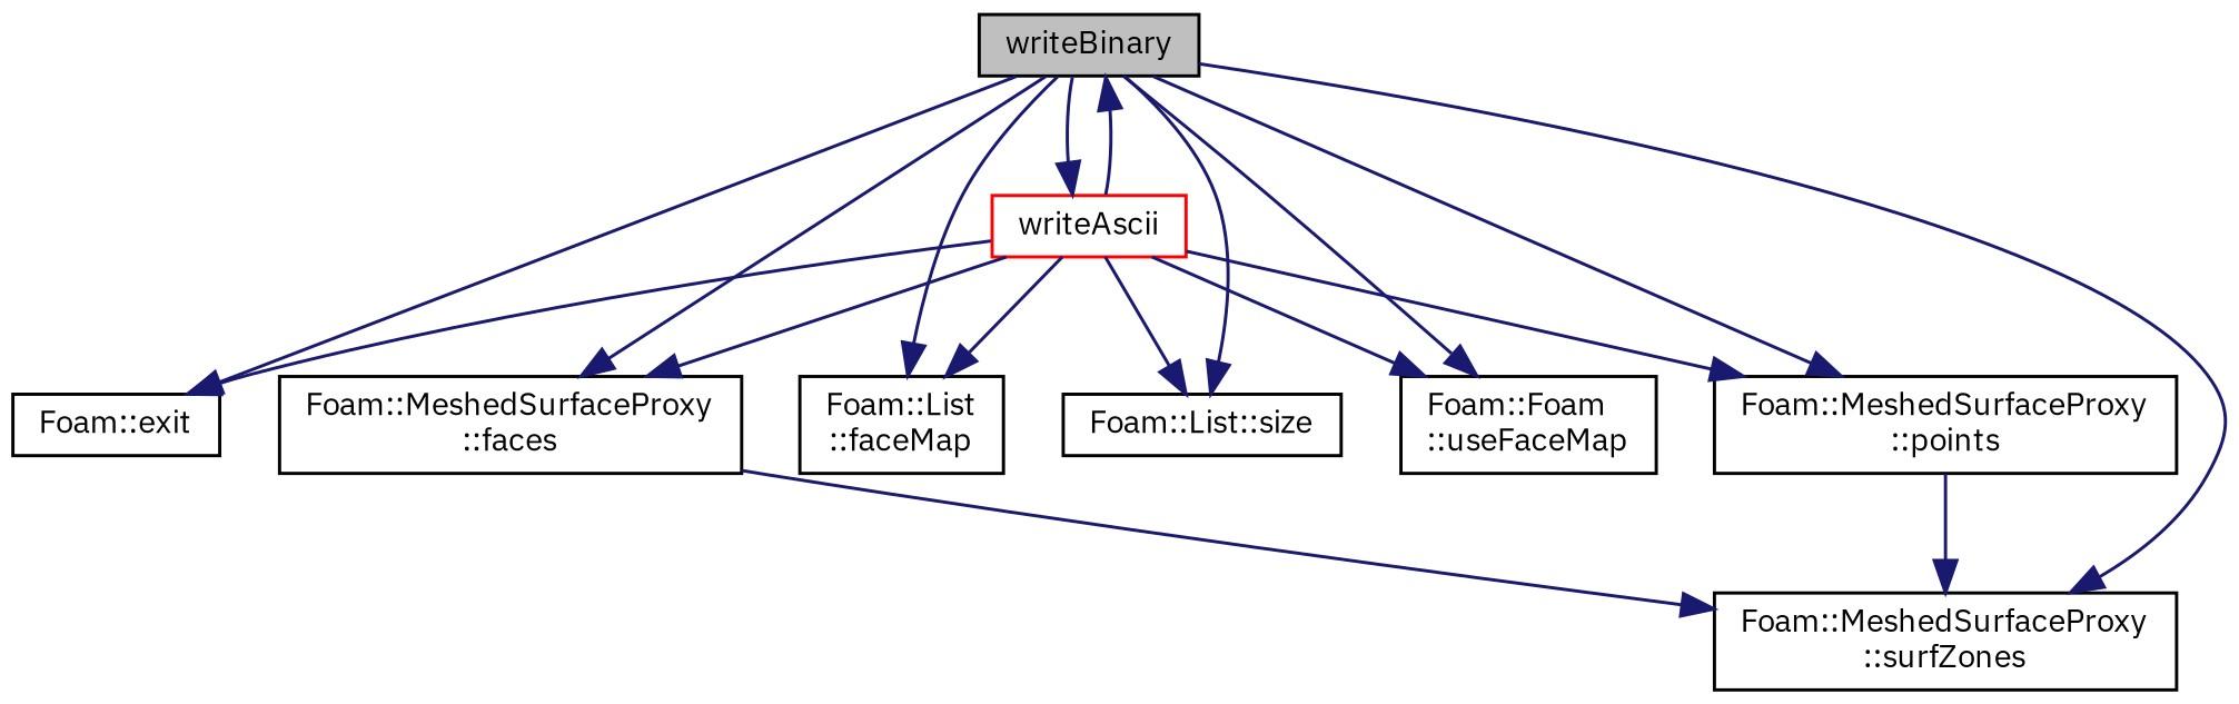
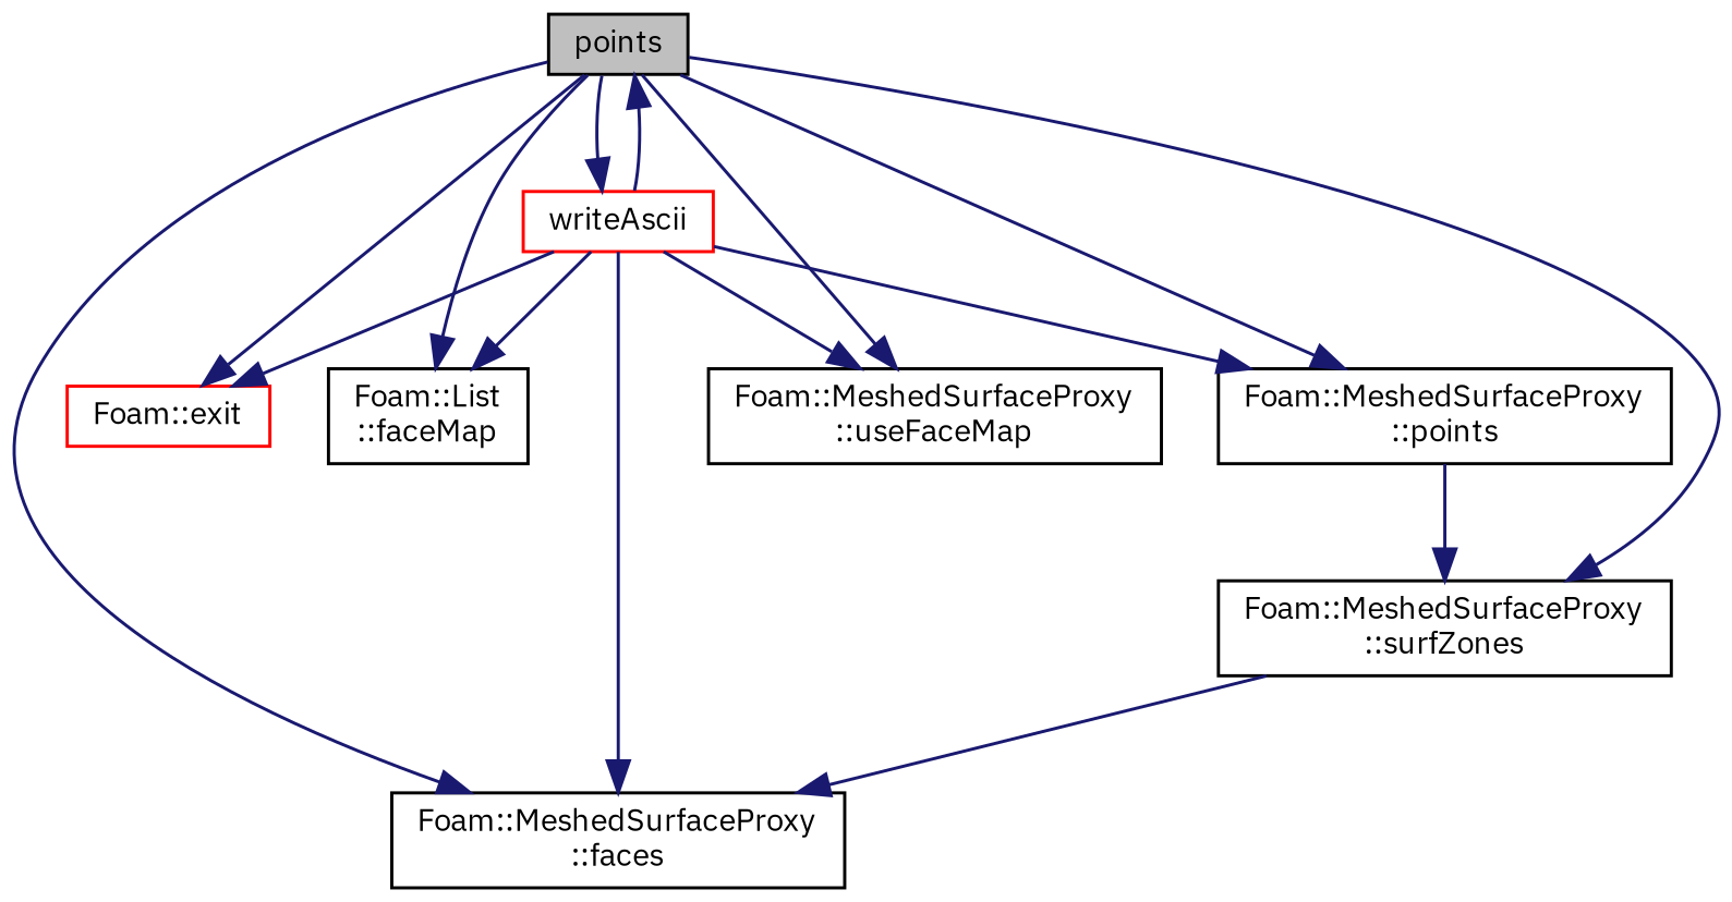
  digraph {
    fontname="IBM Plex Sans"
    rankdir=TB
    node [color=black fontname="IBM Plex Sans" fontsize=10 shape=record]
    edge [color=midnightblue fontname="IBM Plex Sans" fontsize=10 labelfontname=FreeSans labelfontsize=10 style=solid]
-   n1 [fillcolor=grey75 fontcolor=black height=0.2 label=writeBinary style=filled width=0.4]
-   n2 [height=0.2 label="Foam::exit" width=0.4]
+   n1 [fillcolor=grey75 fontcolor=black height=0.2 label=points style=filled width=0.4]
+   n2 [color=red height=0.2 label="Foam::exit" width=0.4]
    n3 [height=0.2 label="Foam::List\l::faceMap" width=0.4]
    n4 [height=0.2 label="Foam::MeshedSurfaceProxy\l::faces" width=0.4]
    n5 [height=0.2 label="Foam::MeshedSurfaceProxy\l::surfZones" width=0.4]
    n6 [height=0.2 label="Foam::MeshedSurfaceProxy\l::points" width=0.4]
-   n7 [height=0.2 label="Foam::List::size" width=0.4]
-   n8 [height=0.2 label="Foam::Foam\l::useFaceMap" width=0.4]
+   n8 [height=0.2 label="Foam::MeshedSurfaceProxy\l::useFaceMap" width=0.4]
    n9 [color=red height=0.2 label=writeAscii width=0.4]
    n1 -> n2
    n1 -> n3
    n1 -> n4
    n1 -> n5
    n1 -> n6
-   n1 -> n7
    n1 -> n8
    n1 -> n9
-   n4 -> n5
+   n5 -> n4
    n6 -> n5
    n9 -> n1
    n9 -> n2
    n9 -> n3
    n9 -> n4
    n9 -> n6
-   n9 -> n7
    n9 -> n8
  }
